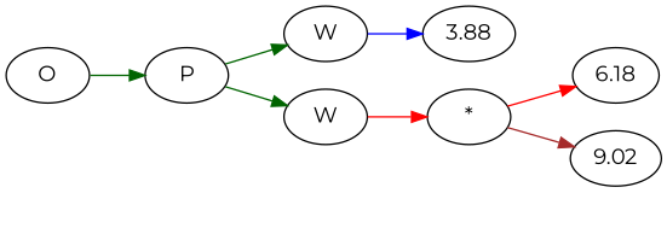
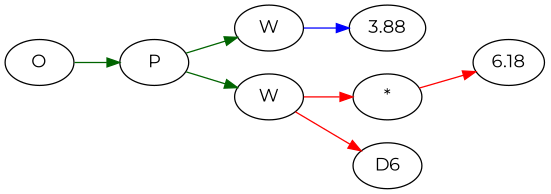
  digraph {
    fontname=Montserrat
    rankdir=LR
    node [fontname=Montserrat]
    edge [color=darkgreen fontname=Montserrat]
    n1 [label=O]
    n2 [label=P]
    n3 [label=W]
    n4 [label=W]
    n5 [label=3.88]
    n6 [label="*"]
+   n7 [label=D6]
    n8 [label=6.18]
-   n9 [label=9.02]
    n1 -> n2
    n2 -> n3
    n2 -> n4
    n3 -> n5 [color=blue]
    n4 -> n6 [color=red]
+   n4 -> n7 [color=red]
    n6 -> n8 [color=red]
-   n6 -> n9 [color=brown]
  }
